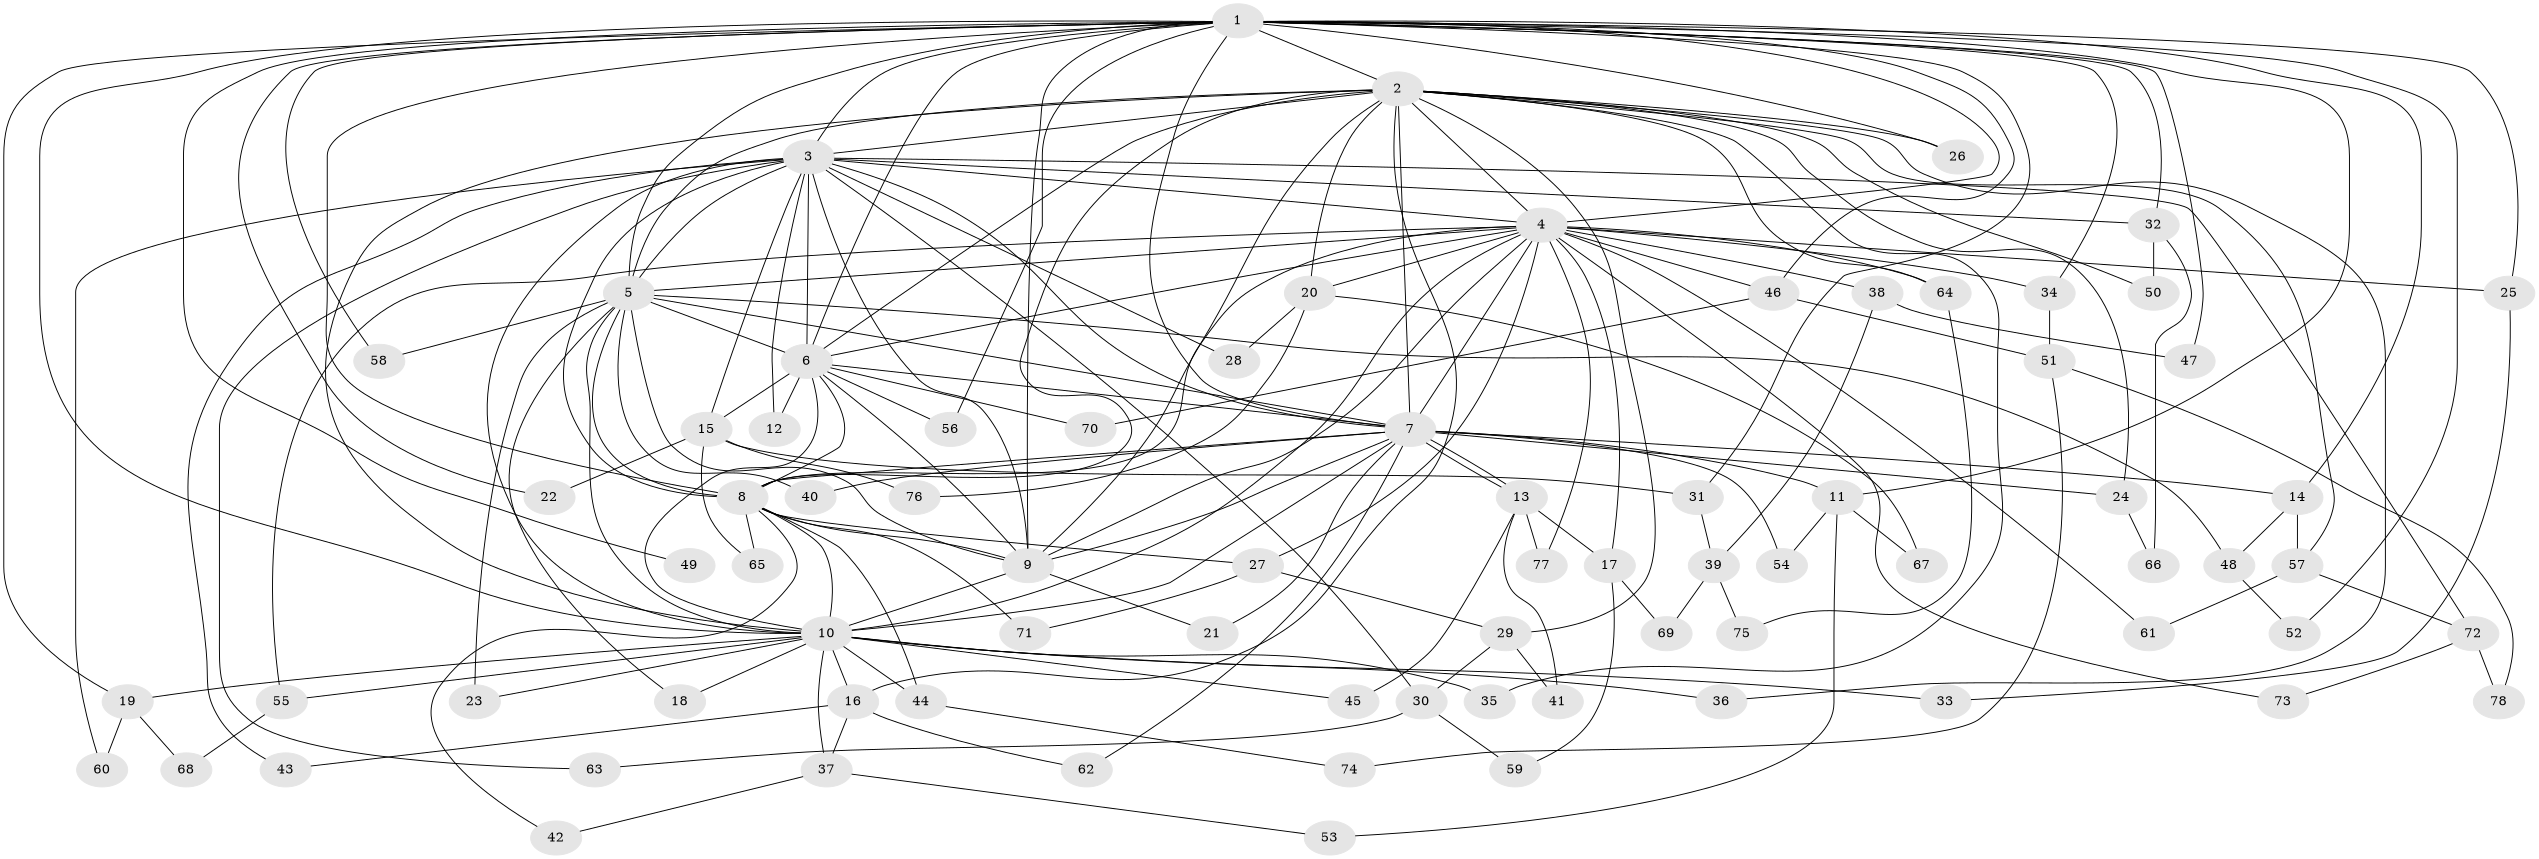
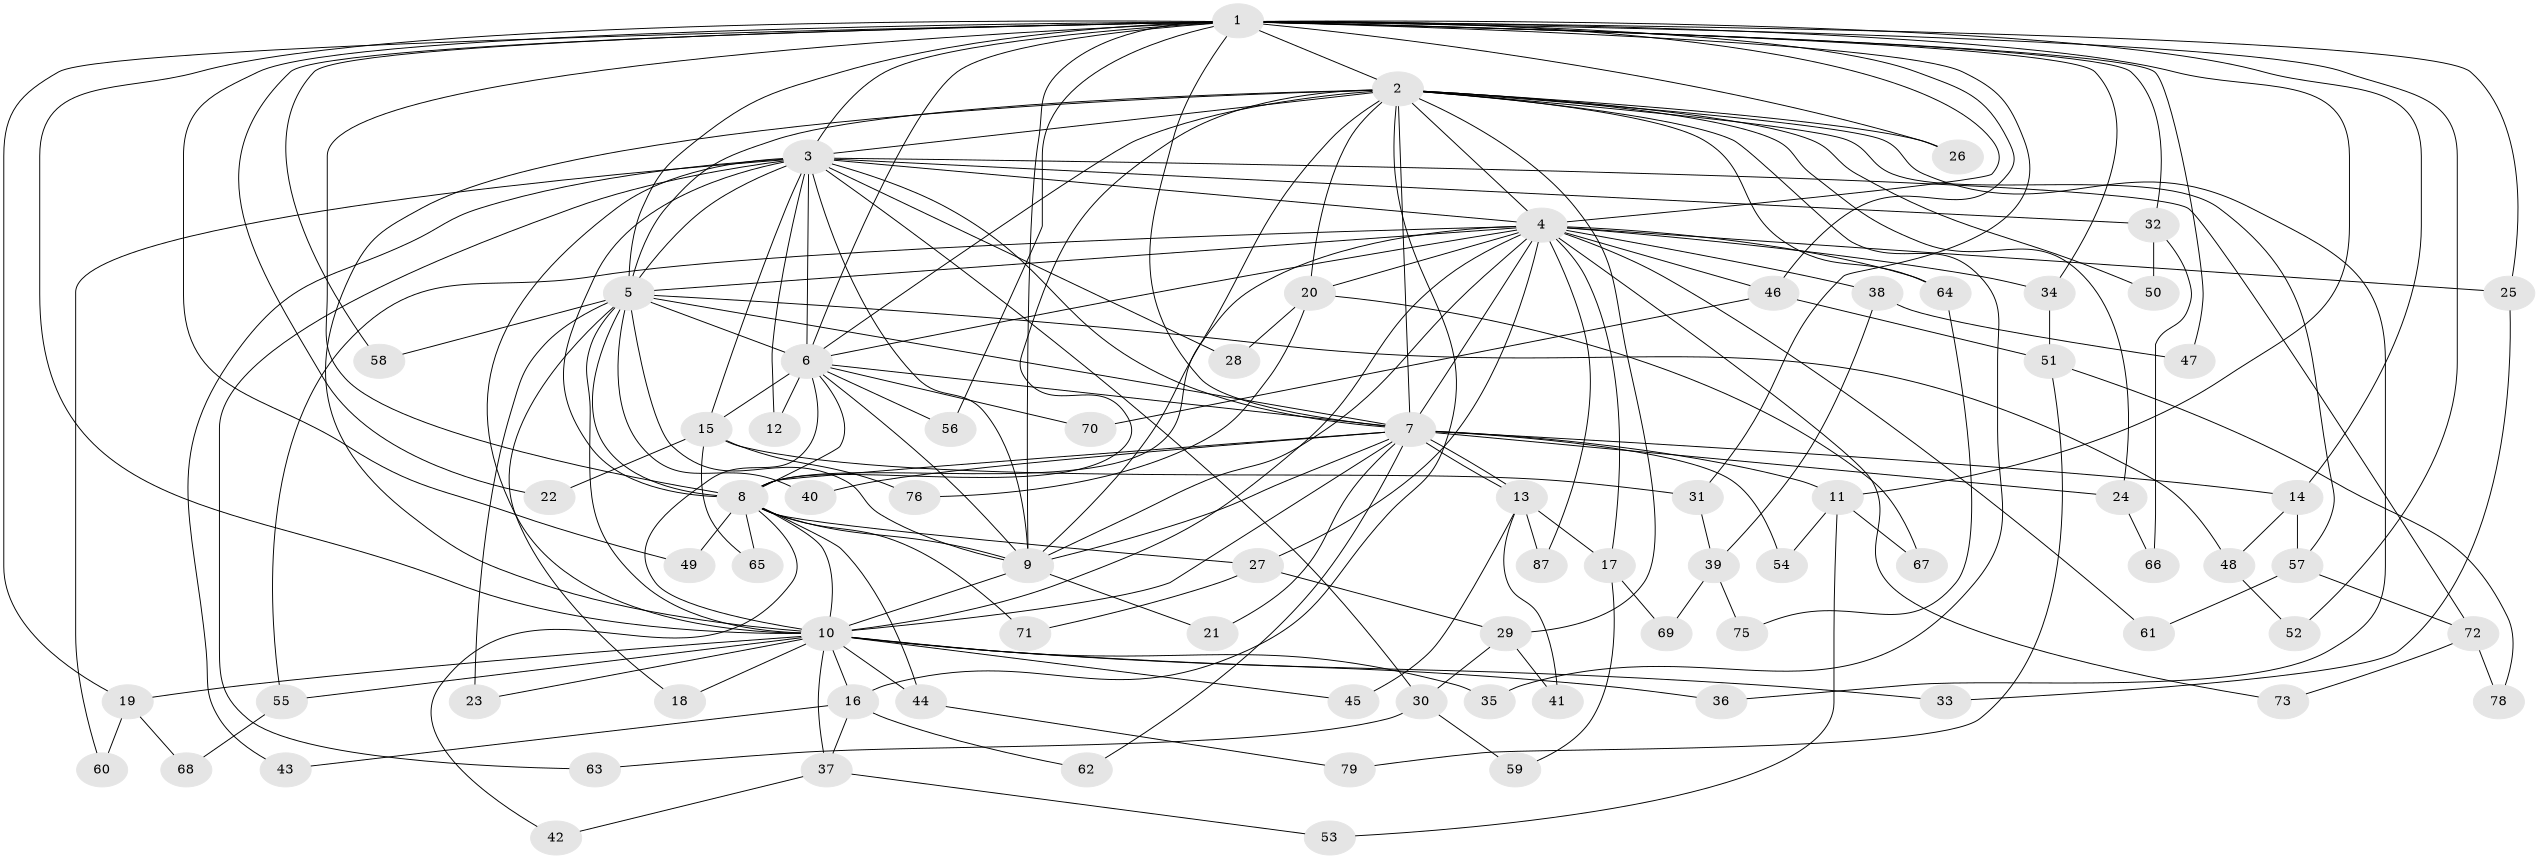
  graph {
    node [color=gray90 style=filled]
    1
    2
    3
    4
    5
    6
    7
    8
    9
    10
    11
    14
    19
    22
    25
    26
    31
    32
    34
    46
    47
    49
    52
    56
    58
    16
    20
    24
    29
    35
    36
    50
    57
    64
    12
    15
    28
    30
    43
    60
    63
    72
    38
    17
    27
    55
    61
    73
-   77
+   77 [label=87]
    18
    23
    40
    48
    70
    13
    21
    54
    62
    42
    44
    65
    71
    33
    37
    45
    53
    67
    68
    39
    66
    51
    76
    41
    75
    59
    78
    69
-   74
+   74 [label=79]
    1 -- 2
    1 -- 3
    1 -- 4
    1 -- 5
    1 -- 6
    1 -- 7
    1 -- 8
    1 -- 9
    1 -- 10
    1 -- 11
    1 -- 14
    1 -- 19
    1 -- 22
    1 -- 25
    1 -- 26
    1 -- 31
    1 -- 32
    1 -- 34
    1 -- 46
    1 -- 47
    1 -- 49
    1 -- 52
    1 -- 56
    1 -- 58
    2 -- 3
    2 -- 4
    2 -- 5
    2 -- 6
    2 -- 7
    2 -- 8
    2 -- 9
    2 -- 10
    2 -- 26
    2 -- 16
    2 -- 20
    2 -- 24
    2 -- 29
    2 -- 35
    2 -- 36
    2 -- 50
    2 -- 57
    2 -- 64
    3 -- 4
    3 -- 5
    3 -- 6
    3 -- 7
    3 -- 8
    3 -- 9
    3 -- 10
    3 -- 32
    3 -- 12
    3 -- 15
    3 -- 28
    3 -- 30
    3 -- 43
    3 -- 60
    3 -- 63
    3 -- 72
    4 -- 5
    4 -- 6
    4 -- 7
    4 -- 8
    4 -- 9
    4 -- 10
    4 -- 25
    4 -- 34
    4 -- 46
    4 -- 20
    4 -- 64
    4 -- 38
    4 -- 17
    4 -- 27
    4 -- 55
    4 -- 61
    4 -- 73
    4 -- 77
    5 -- 6
    5 -- 7
    5 -- 8
    5 -- 9
    5 -- 10
    5 -- 58
    5 -- 18
    5 -- 23
    5 -- 40
    5 -- 48
    6 -- 7
    6 -- 8
    6 -- 9
    6 -- 10
    6 -- 56
    6 -- 12
    6 -- 15
    6 -- 70
    7 -- 8
    7 -- 9
    7 -- 10
    7 -- 11
    7 -- 14
    7 -- 24
    7 -- 40
    7 -- 13
    7 -- 13
    7 -- 21
    7 -- 54
    7 -- 62
    8 -- 9
    8 -- 10
+   8 -- 49
    8 -- 27
    8 -- 42
    8 -- 44
    8 -- 65
    8 -- 71
    9 -- 10
    9 -- 21
    10 -- 19
    10 -- 16
    10 -- 35
    10 -- 36
    10 -- 55
    10 -- 18
    10 -- 23
    10 -- 44
    10 -- 33
    10 -- 37
    10 -- 45
    11 -- 54
    11 -- 53
    11 -- 67
    14 -- 57
    14 -- 48
    19 -- 60
    19 -- 68
    25 -- 33
    31 -- 39
    32 -- 50
    32 -- 66
    34 -- 51
    46 -- 70
    46 -- 51
    16 -- 43
    16 -- 62
    16 -- 37
    20 -- 28
    20 -- 67
    20 -- 76
    24 -- 66
    29 -- 30
    29 -- 41
    57 -- 72
    57 -- 61
    64 -- 75
    15 -- 22
    15 -- 31
    15 -- 65
    15 -- 76
    30 -- 63
    30 -- 59
    72 -- 73
    72 -- 78
    38 -- 47
    38 -- 39
    17 -- 59
    17 -- 69
    27 -- 29
    27 -- 71
    55 -- 68
    48 -- 52
    13 -- 17
    13 -- 77
    13 -- 45
    13 -- 41
    44 -- 74
    37 -- 42
    37 -- 53
    39 -- 75
    39 -- 69
    51 -- 78
    51 -- 74
  }
